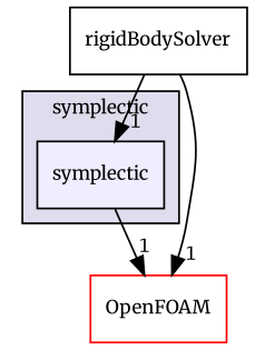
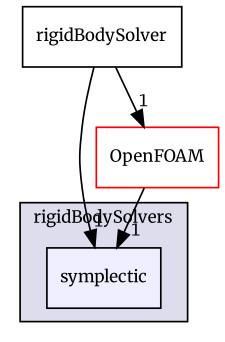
  digraph {
    compound=true
    fontname=Merriweather
    node [fontname=Merriweather fontsize=10 shape=box]
    edge [fontname=Merriweather headlabel=1 labeldistance=1.5 labelfontname=Helvetica labelfontsize=10]
    n1 [fillcolor="#eeeeff" label=symplectic pencolor=black style=filled]
    n2 [color=red label=OpenFOAM]
    n3 [label=rigidBodySolver]
    subgraph cluster_1 {
      bgcolor="#ddddee"
      fontsize=10
-     label=symplectic
+     label=rigidBodySolvers
      pencolor=black
      n1
    }
-   n1 -> n2
+   n2 -> n1
    n3 -> n1
    n3 -> n2
  }
